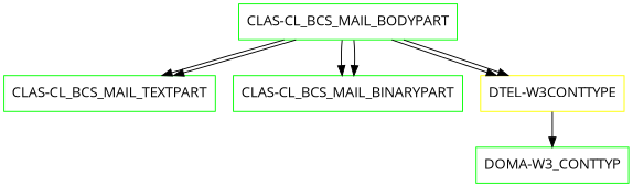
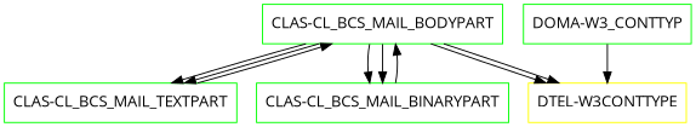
  digraph {
    fontname="Open Sans"
    node [color=green fontname="Open Sans" shape=box]
    edge [fontname="Open Sans"]
    "CLAS-CL_BCS_MAIL_BODYPART"
    "CLAS-CL_BCS_MAIL_TEXTPART"
    "CLAS-CL_BCS_MAIL_BINARYPART"
    "DTEL-W3CONTTYPE" [color=yellow]
    "DOMA-W3_CONTTYP"
    "CLAS-CL_BCS_MAIL_BODYPART" -> "CLAS-CL_BCS_MAIL_TEXTPART"
    "CLAS-CL_BCS_MAIL_BODYPART" -> "CLAS-CL_BCS_MAIL_TEXTPART"
    "CLAS-CL_BCS_MAIL_BODYPART" -> "CLAS-CL_BCS_MAIL_BINARYPART"
    "CLAS-CL_BCS_MAIL_BODYPART" -> "CLAS-CL_BCS_MAIL_BINARYPART"
    "CLAS-CL_BCS_MAIL_BODYPART" -> "DTEL-W3CONTTYPE"
    "CLAS-CL_BCS_MAIL_BODYPART" -> "DTEL-W3CONTTYPE"
-   "DTEL-W3CONTTYPE" -> "DOMA-W3_CONTTYP"
+   "CLAS-CL_BCS_MAIL_TEXTPART" -> "CLAS-CL_BCS_MAIL_BODYPART"
+   "CLAS-CL_BCS_MAIL_BINARYPART" -> "CLAS-CL_BCS_MAIL_BODYPART"
+   "DOMA-W3_CONTTYP" -> "DTEL-W3CONTTYPE"
  }
